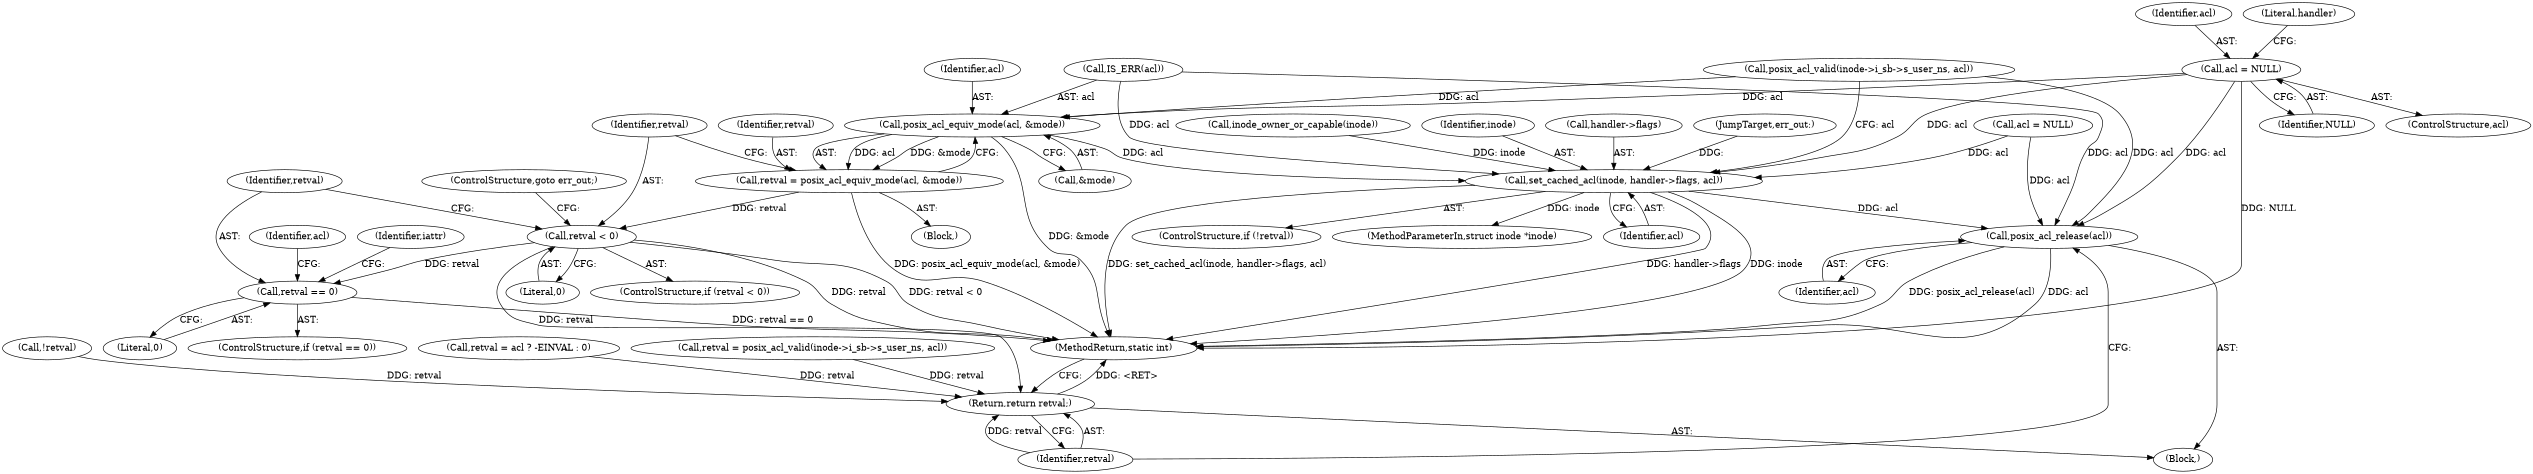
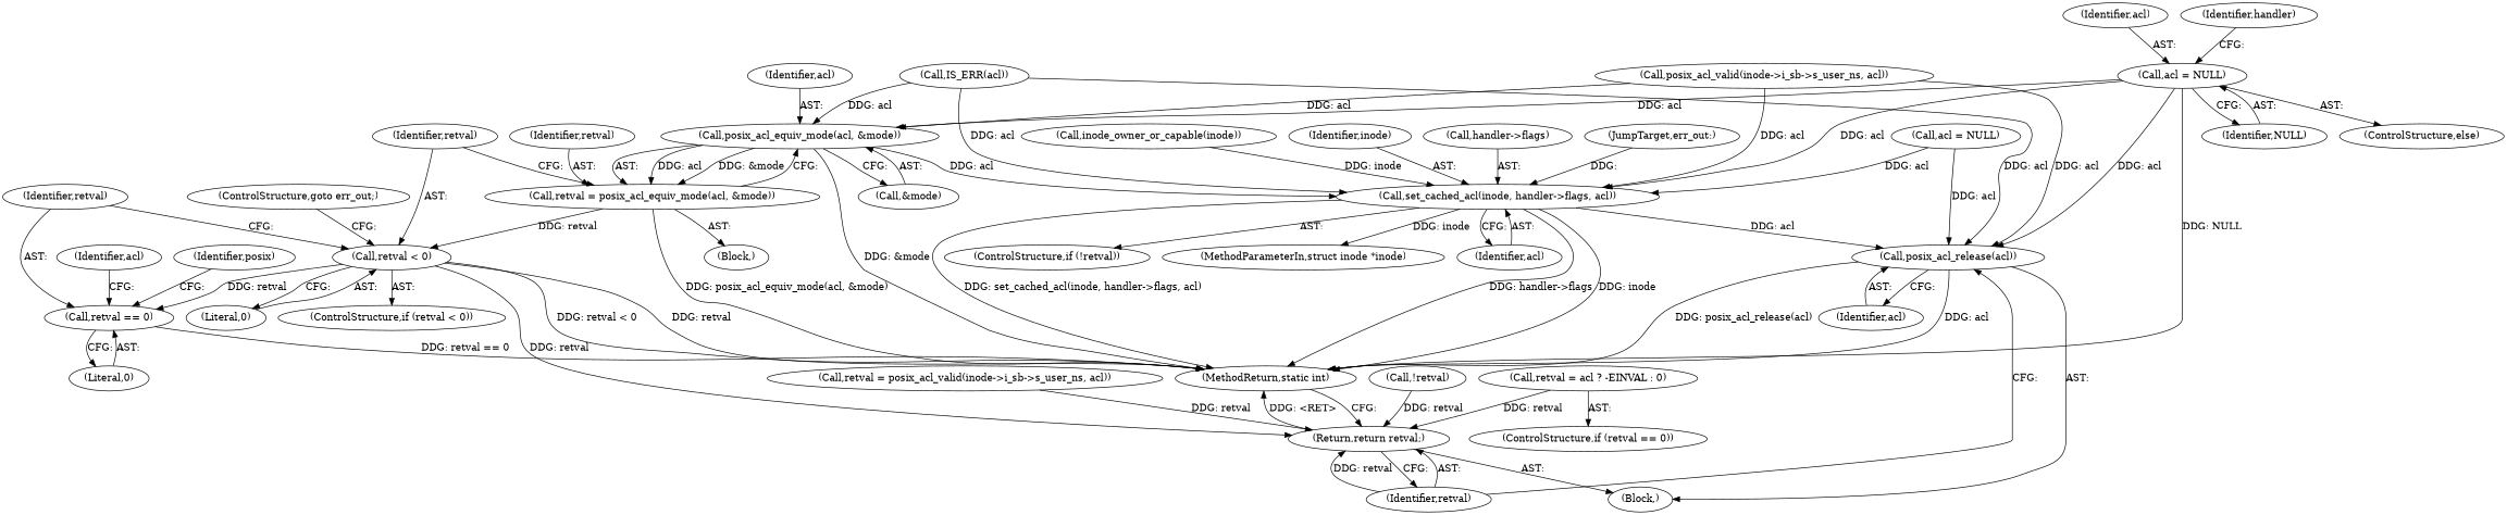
  digraph {
    n1 [label="(Call,acl = NULL)"]
    n2 [label="(Call,posix_acl_equiv_mode(acl, &mode))"]
    n3 [label="(Call,set_cached_acl(inode, handler->flags, acl))"]
    n4 [label="(Call,posix_acl_release(acl))"]
    n5 [label="(MethodReturn,static int)"]
    n6 [label="(Identifier,NULL)"]
-   n7 [label="(ControlStructure,acl)"]
+   n7 [label="(ControlStructure,else)"]
    n8 [label="(Call,retval = posix_acl_equiv_mode(acl, &mode))"]
    n9 [label="(Call,&mode)"]
    n10 [label="(Identifier,acl)"]
    n11 [label="(ControlStructure,if (!retval))"]
    n12 [label="(MethodParameterIn,struct inode *inode)"]
    n13 [label="(Block,)"]
    n14 [label="(Identifier,acl)"]
    n15 [label="(Return,return retval;)"]
    n16 [label="(Call,retval < 0)"]
    n17 [label="(Block,)"]
    n18 [label="(Call,retval == 0)"]
    n19 [label="(Literal,0)"]
    n20 [label="(ControlStructure,if (retval < 0))"]
    n21 [label="(ControlStructure,if (retval == 0))"]
    n22 [label="(Literal,0)"]
    n23 [label="(Identifier,retval)"]
    n24 [label="(Call,inode_owner_or_capable(inode))"]
    n25 [label="(Call,!retval)"]
    n26 [label="(Call,acl = NULL)"]
    n27 [label="(Identifier,acl)"]
    n28 [label="(Identifier,inode)"]
    n29 [label="(Identifier,retval)"]
    n30 [label="(Identifier,retval)"]
    n31 [label="(Identifier,acl)"]
    n32 [label="(Call,retval = acl ? -EINVAL : 0)"]
    n33 [label="(Call,handler->flags)"]
    n34 [label="(Call,IS_ERR(acl))"]
    n35 [label="(Call,posix_acl_valid(inode->i_sb->s_user_ns, acl))"]
    n36 [label="(Call,retval = posix_acl_valid(inode->i_sb->s_user_ns, acl))"]
    n37 [label="(JumpTarget,err_out:)"]
-   n38 [label="(Literal,handler)"]
-   n39 [label="(Identifier,iattr)"]
+   n38 [label="(Identifier,handler)"]
+   n39 [label="(Identifier,posix)"]
    n40 [label="(Identifier,acl)"]
    n41 [label="(ControlStructure,goto err_out;)"]
    n42 [label="(Identifier,retval)"]
    n1 -> n2 [label="DDG: acl"]
    n1 -> n3 [label="DDG: acl"]
    n1 -> n4 [label="DDG: acl"]
    n1 -> n5 [label="DDG: NULL"]
    n1 -> n6 [label="CFG: "]
    n1 -> n7 [label="AST: "]
    n2 -> n3 [label="DDG: acl"]
    n2 -> n5 [label="DDG: &mode"]
    n2 -> n8 [label="AST: "]
    n2 -> n8 [label="DDG: acl"]
    n2 -> n8 [label="DDG: &mode"]
    n2 -> n9 [label="CFG: "]
    n3 -> n4 [label="DDG: acl"]
    n3 -> n5 [label="DDG: set_cached_acl(inode, handler->flags, acl)"]
    n3 -> n5 [label="DDG: handler->flags"]
    n3 -> n5 [label="DDG: inode"]
    n3 -> n10 [label="CFG: "]
    n3 -> n11 [label="AST: "]
    n3 -> n12 [label="DDG: inode"]
    n4 -> n5 [label="DDG: posix_acl_release(acl)"]
    n4 -> n5 [label="DDG: acl"]
    n4 -> n13 [label="AST: "]
    n4 -> n14 [label="CFG: "]
    n5 -> n15 [label="CFG: "]
    n6 -> n1 [label="AST: "]
    n8 -> n2 [label="CFG: "]
    n8 -> n5 [label="DDG: posix_acl_equiv_mode(acl, &mode)"]
    n8 -> n16 [label="DDG: retval"]
    n8 -> n17 [label="AST: "]
    n9 -> n2 [label="AST: "]
    n10 -> n3 [label="AST: "]
    n14 -> n4 [label="AST: "]
    n15 -> n5 [label="DDG: <RET>"]
    n15 -> n13 [label="AST: "]
    n15 -> n23 [label="CFG: "]
    n16 -> n5 [label="DDG: retval"]
    n16 -> n5 [label="DDG: retval < 0"]
    n16 -> n15 [label="DDG: retval"]
    n16 -> n18 [label="DDG: retval"]
    n16 -> n19 [label="CFG: "]
    n16 -> n20 [label="AST: "]
    n18 -> n5 [label="DDG: retval == 0"]
-   n18 -> n21 [label="AST: "]
+   n32 -> n21 [label="AST: "]
    n18 -> n22 [label="CFG: "]
    n19 -> n16 [label="AST: "]
    n22 -> n18 [label="AST: "]
    n23 -> n4 [label="CFG: "]
    n23 -> n15 [label="AST: "]
    n23 -> n15 [label="DDG: retval"]
    n24 -> n3 [label="DDG: inode"]
    n25 -> n15 [label="DDG: retval"]
    n26 -> n3 [label="DDG: acl"]
    n26 -> n4 [label="DDG: acl"]
    n27 -> n1 [label="AST: "]
    n28 -> n3 [label="AST: "]
    n29 -> n8 [label="CFG: "]
    n29 -> n16 [label="AST: "]
    n30 -> n16 [label="CFG: "]
    n30 -> n18 [label="AST: "]
    n31 -> n18 [label="CFG: "]
    n32 -> n15 [label="DDG: retval"]
    n33 -> n3 [label="AST: "]
-   n34 -> n2 [label="AST: acl"]
+   n34 -> n2 [label="DDG: acl"]
    n34 -> n3 [label="DDG: acl"]
    n34 -> n4 [label="DDG: acl"]
    n35 -> n2 [label="DDG: acl"]
-   n35 -> n3 [label="CFG: acl"]
+   n35 -> n3 [label="DDG: acl"]
    n35 -> n4 [label="DDG: acl"]
    n36 -> n15 [label="DDG: retval"]
    n37 -> n3 [label="DDG: "]
    n38 -> n1 [label="CFG: "]
    n39 -> n18 [label="CFG: "]
    n40 -> n2 [label="AST: "]
    n41 -> n16 [label="CFG: "]
    n42 -> n8 [label="AST: "]
  }
